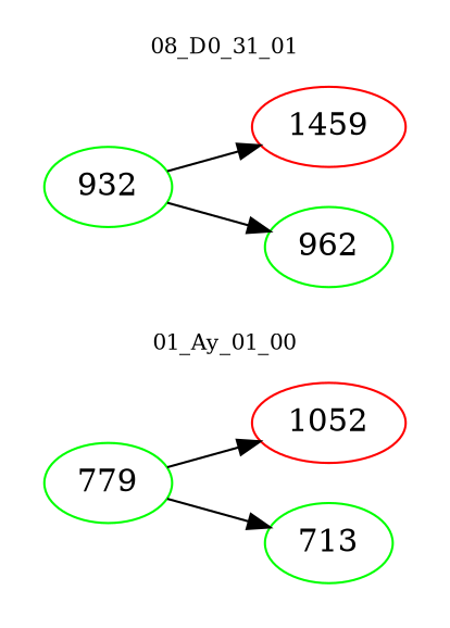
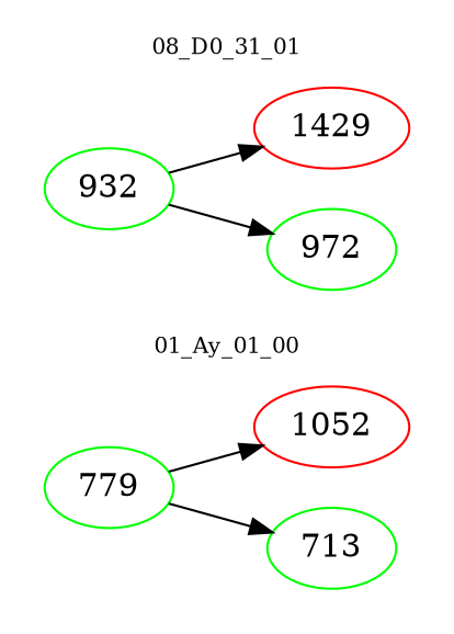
  digraph {
    rankdir=LR
    node [color=green]
    edge [color=black]
    n1 [label=779]
    n2 [label=713]
    n3 [color=red label=1052]
    n4 [label=932]
-   n5 [label=962]
-   n6 [color=red label=1459]
+   n5 [label=972]
+   n6 [color=red label=1429]
    subgraph cluster_1 {
      color=white
      fontsize=10
      label="01_Ay_01_00"
      n1
      n2
      n3
    }
    subgraph cluster_2 {
      color=white
      fontsize=10
      label="08_D0_31_01"
      n4
      n5
      n6
    }
    n1 -> n2
    n1 -> n3
    n4 -> n5
    n4 -> n6
  }
